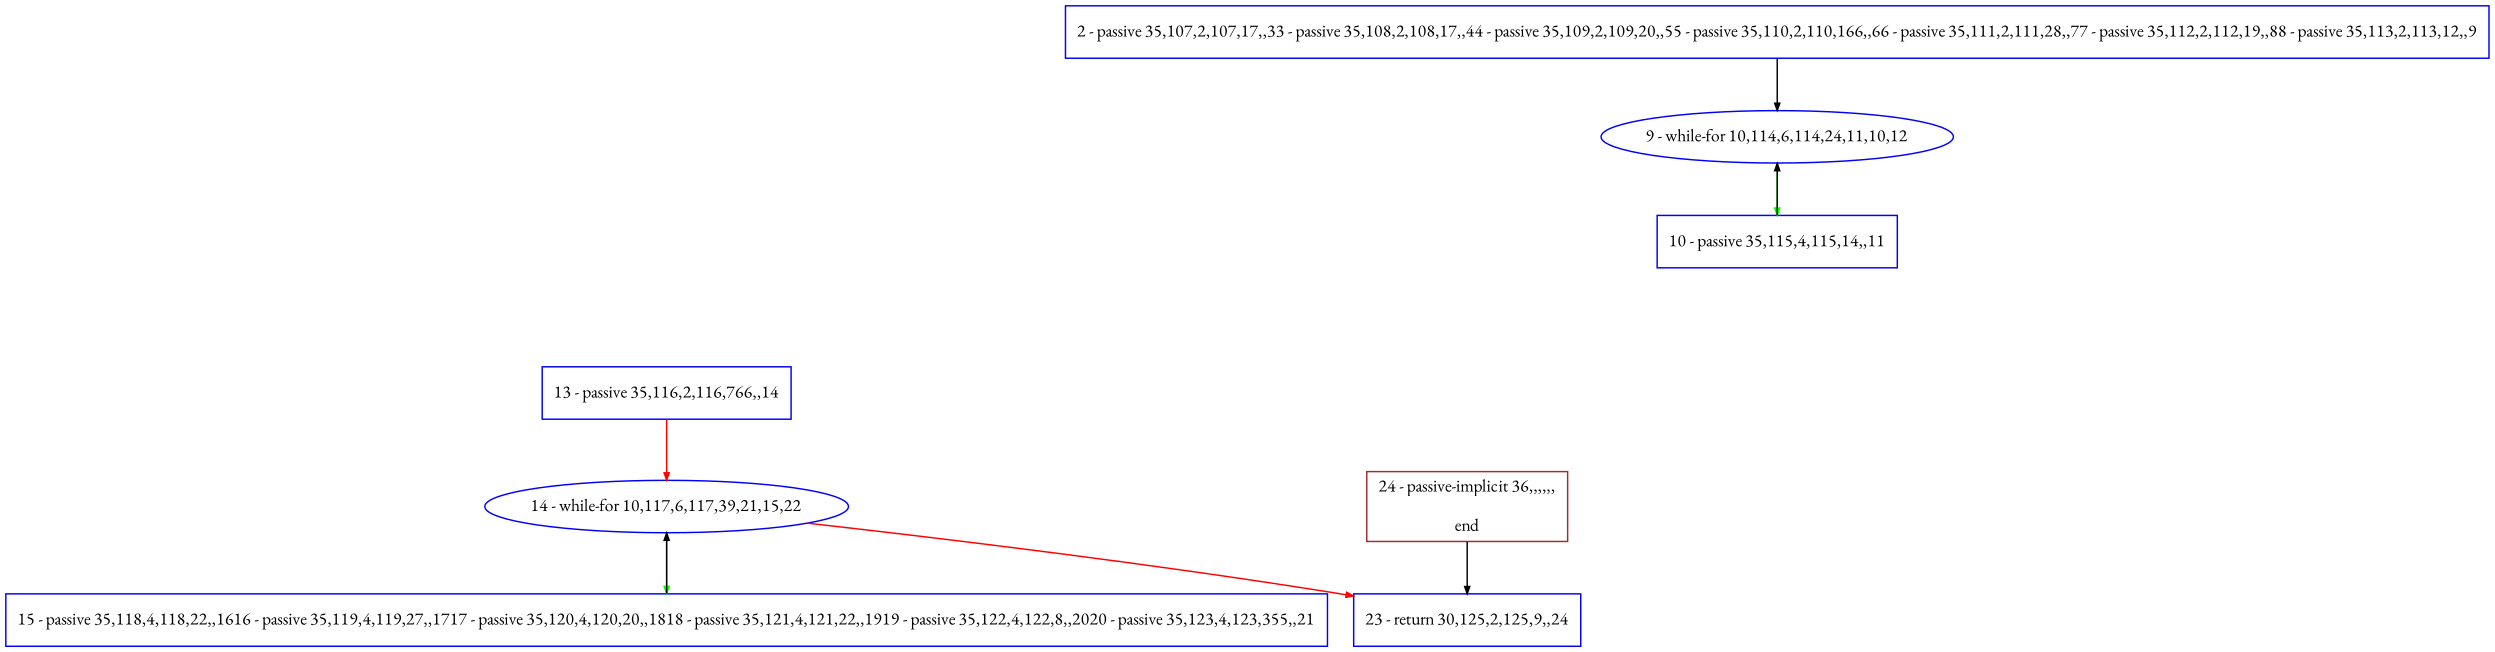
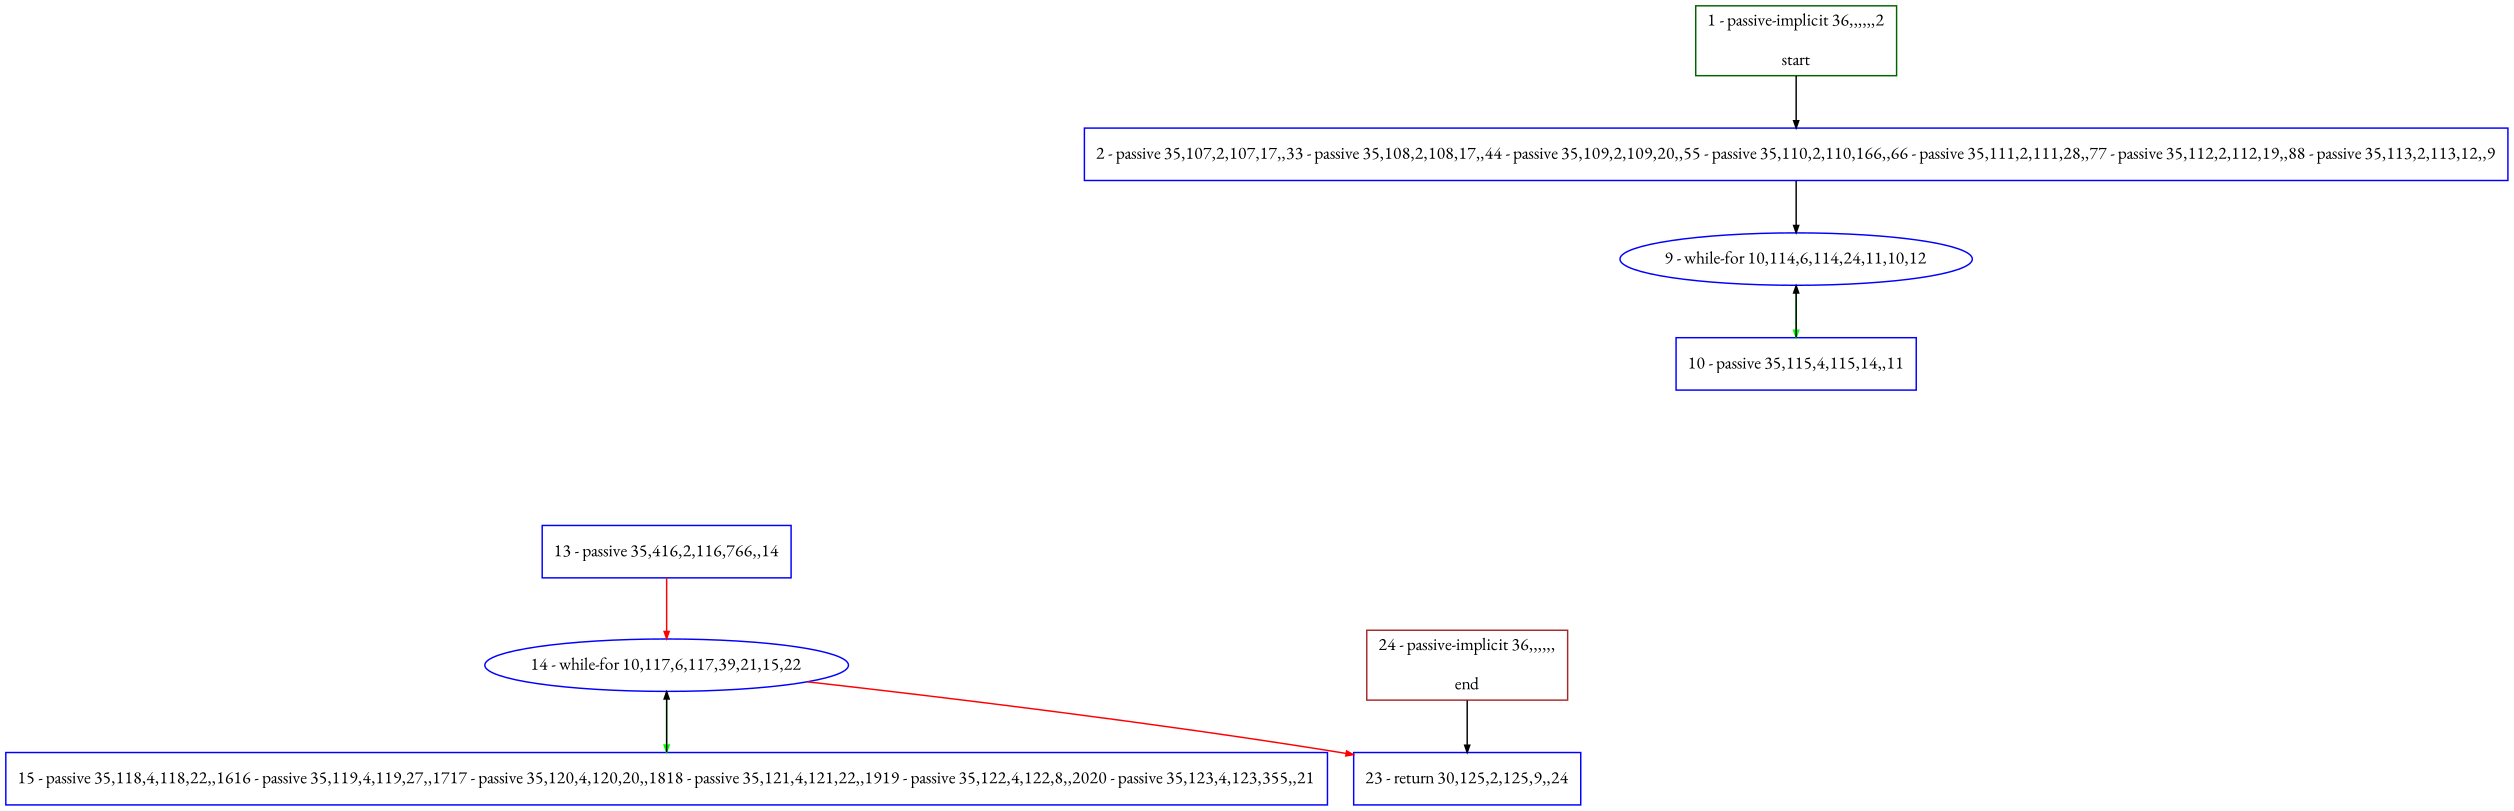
  digraph {
    bgcolor=white
    compound=true
    fillcolor="#FFFFCC"
    fontname="EB Garamond"
    fontsize=12
    pack=true
    packmode=clust
    style="rounded,filled"
    node [color="#0000ff" compound=true fillcolor="#ffffff" fixedsize=false fontname="EB Garamond" fontsize=12 node_initialized=no shape=box style=filled]
    edge [arrowhead=normal arrowsize=0.5 arrowtail=none color="#000000" compound=true dir=forward fontcolor=black fontname="EB Garamond" fontsize=12]
    n1 [label="2 - passive 35,107,2,107,17,,33 - passive 35,108,2,108,17,,44 - passive 35,109,2,109,20,,55 - passive 35,110,2,110,166,,66 - passive 35,111,2,111,28,,77 - passive 35,112,2,112,19,,88 - passive 35,113,2,113,12,,9"]
    n2 [label="9 - while-for 10,114,6,114,24,11,10,12" shape=oval]
    n3 [label="10 - passive 35,115,4,115,14,,11"]
-   n5 [label="13 - passive 35,116,2,116,766,,14"]
+   n4 [color="#006400" label="1 - passive-implicit 36,,,,,,2\n\nstart"]
+   n5 [label="13 - passive 35,416,2,116,766,,14"]
    n6 [label="14 - while-for 10,117,6,117,39,21,15,22" shape=oval]
    n7 [label="15 - passive 35,118,4,118,22,,1616 - passive 35,119,4,119,27,,1717 - passive 35,120,4,120,20,,1818 - passive 35,121,4,121,22,,1919 - passive 35,122,4,122,8,,2020 - passive 35,123,4,123,355,,21"]
    n8 [label="23 - return 30,125,2,125,9,,24"]
    n9 [color="#a52a2a" label="24 - passive-implicit 36,,,,,,\n\nend"]
    n1 -> n2
    n2 -> n3 [color="#00ff00" label=yes]
    n3 -> n2
+   n4 -> n1
    n5 -> n6 [color="#ff0000"]
    n6 -> n7 [color="#00ff00" label=yes]
-   n6 -> n8 [color="#ff0000" label=no]
+   n6 -> n8 [color="#ff0000" label=yes]
    n7 -> n6
    n9 -> n8
  }
